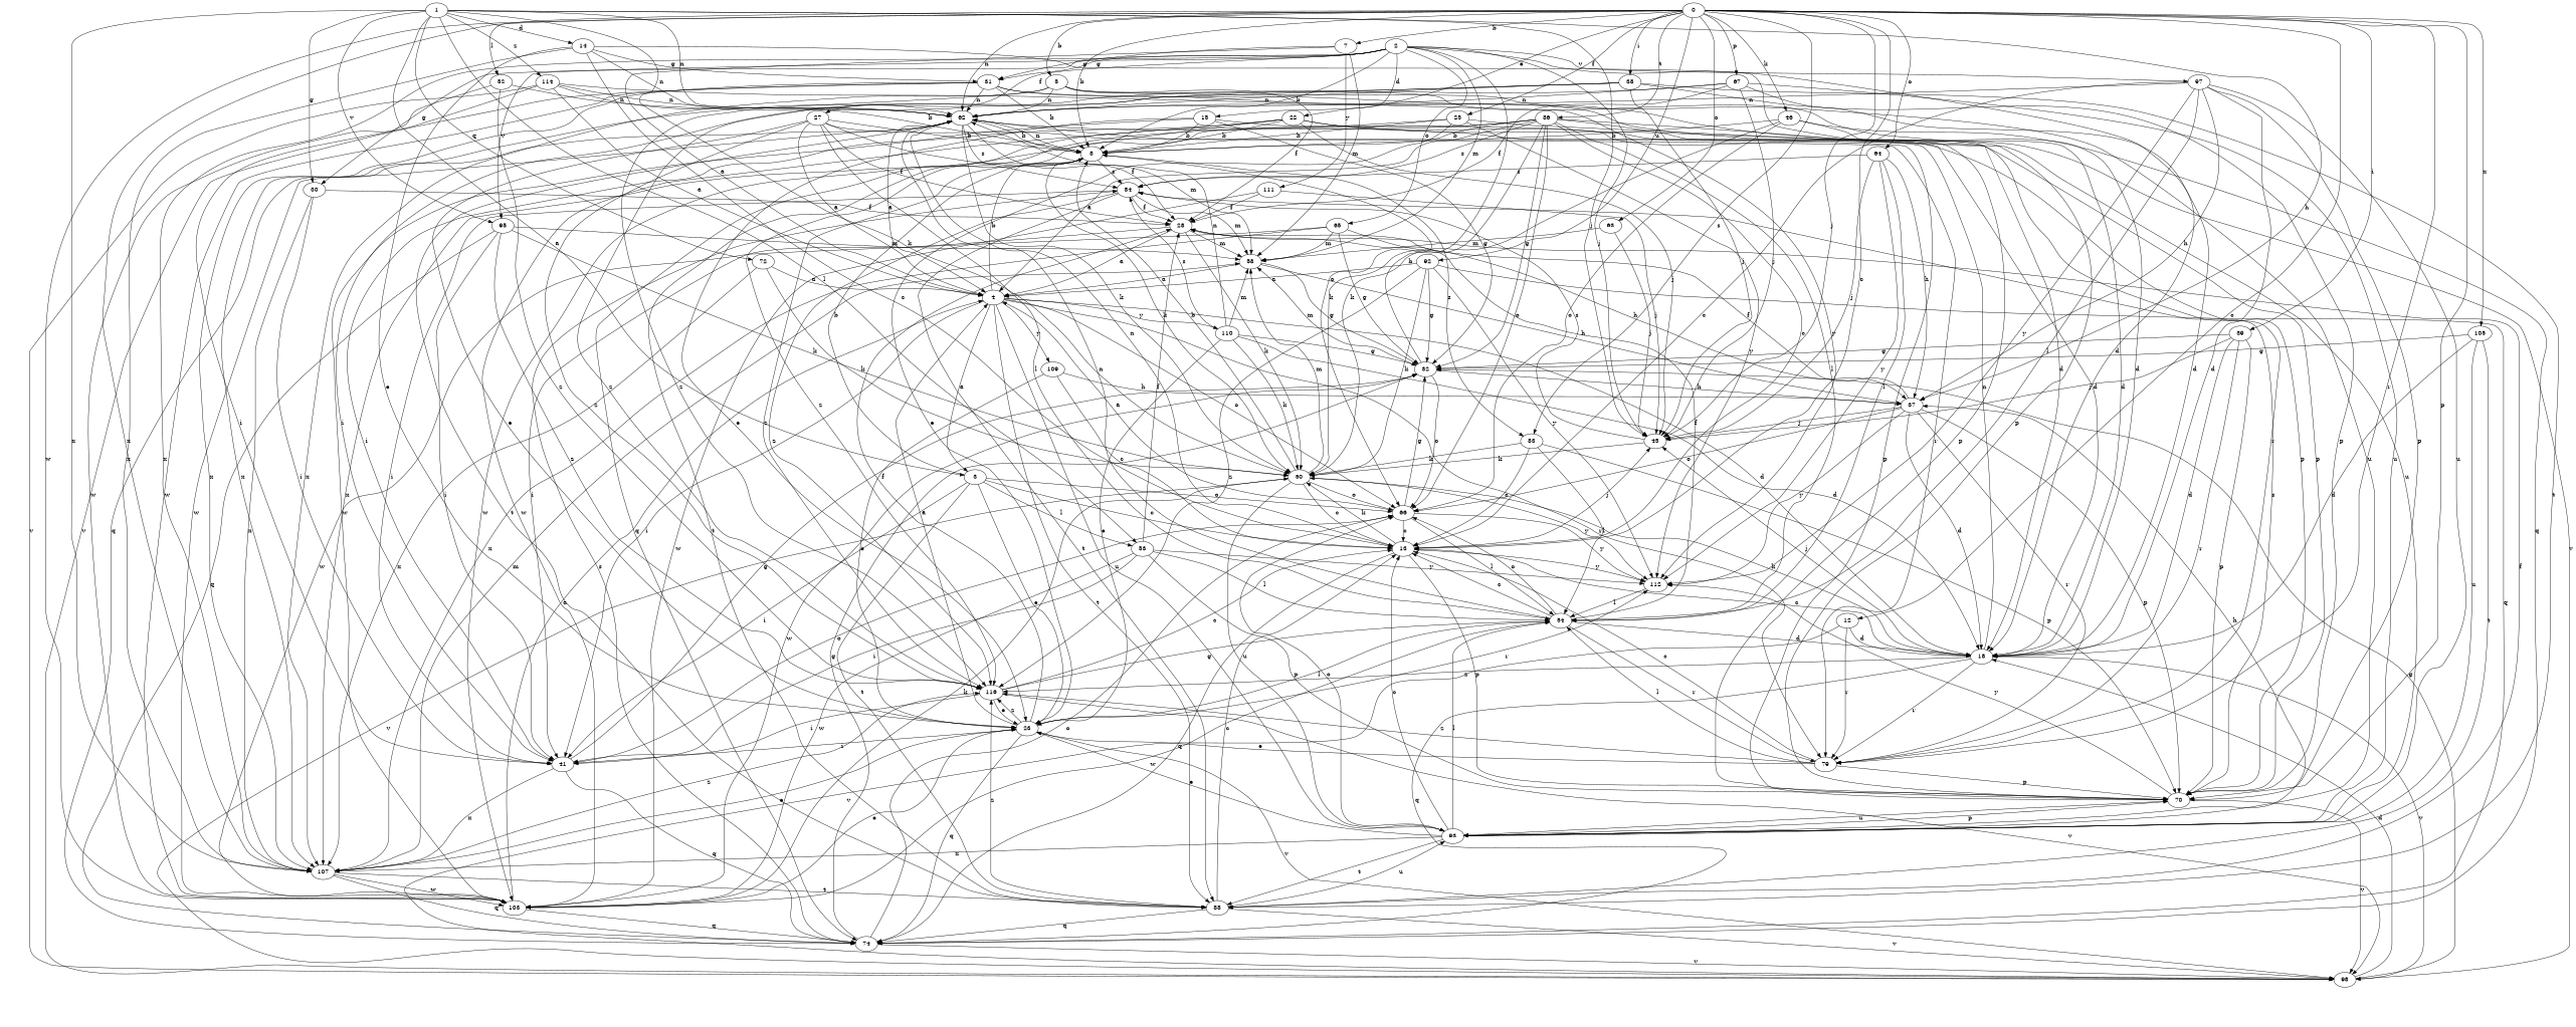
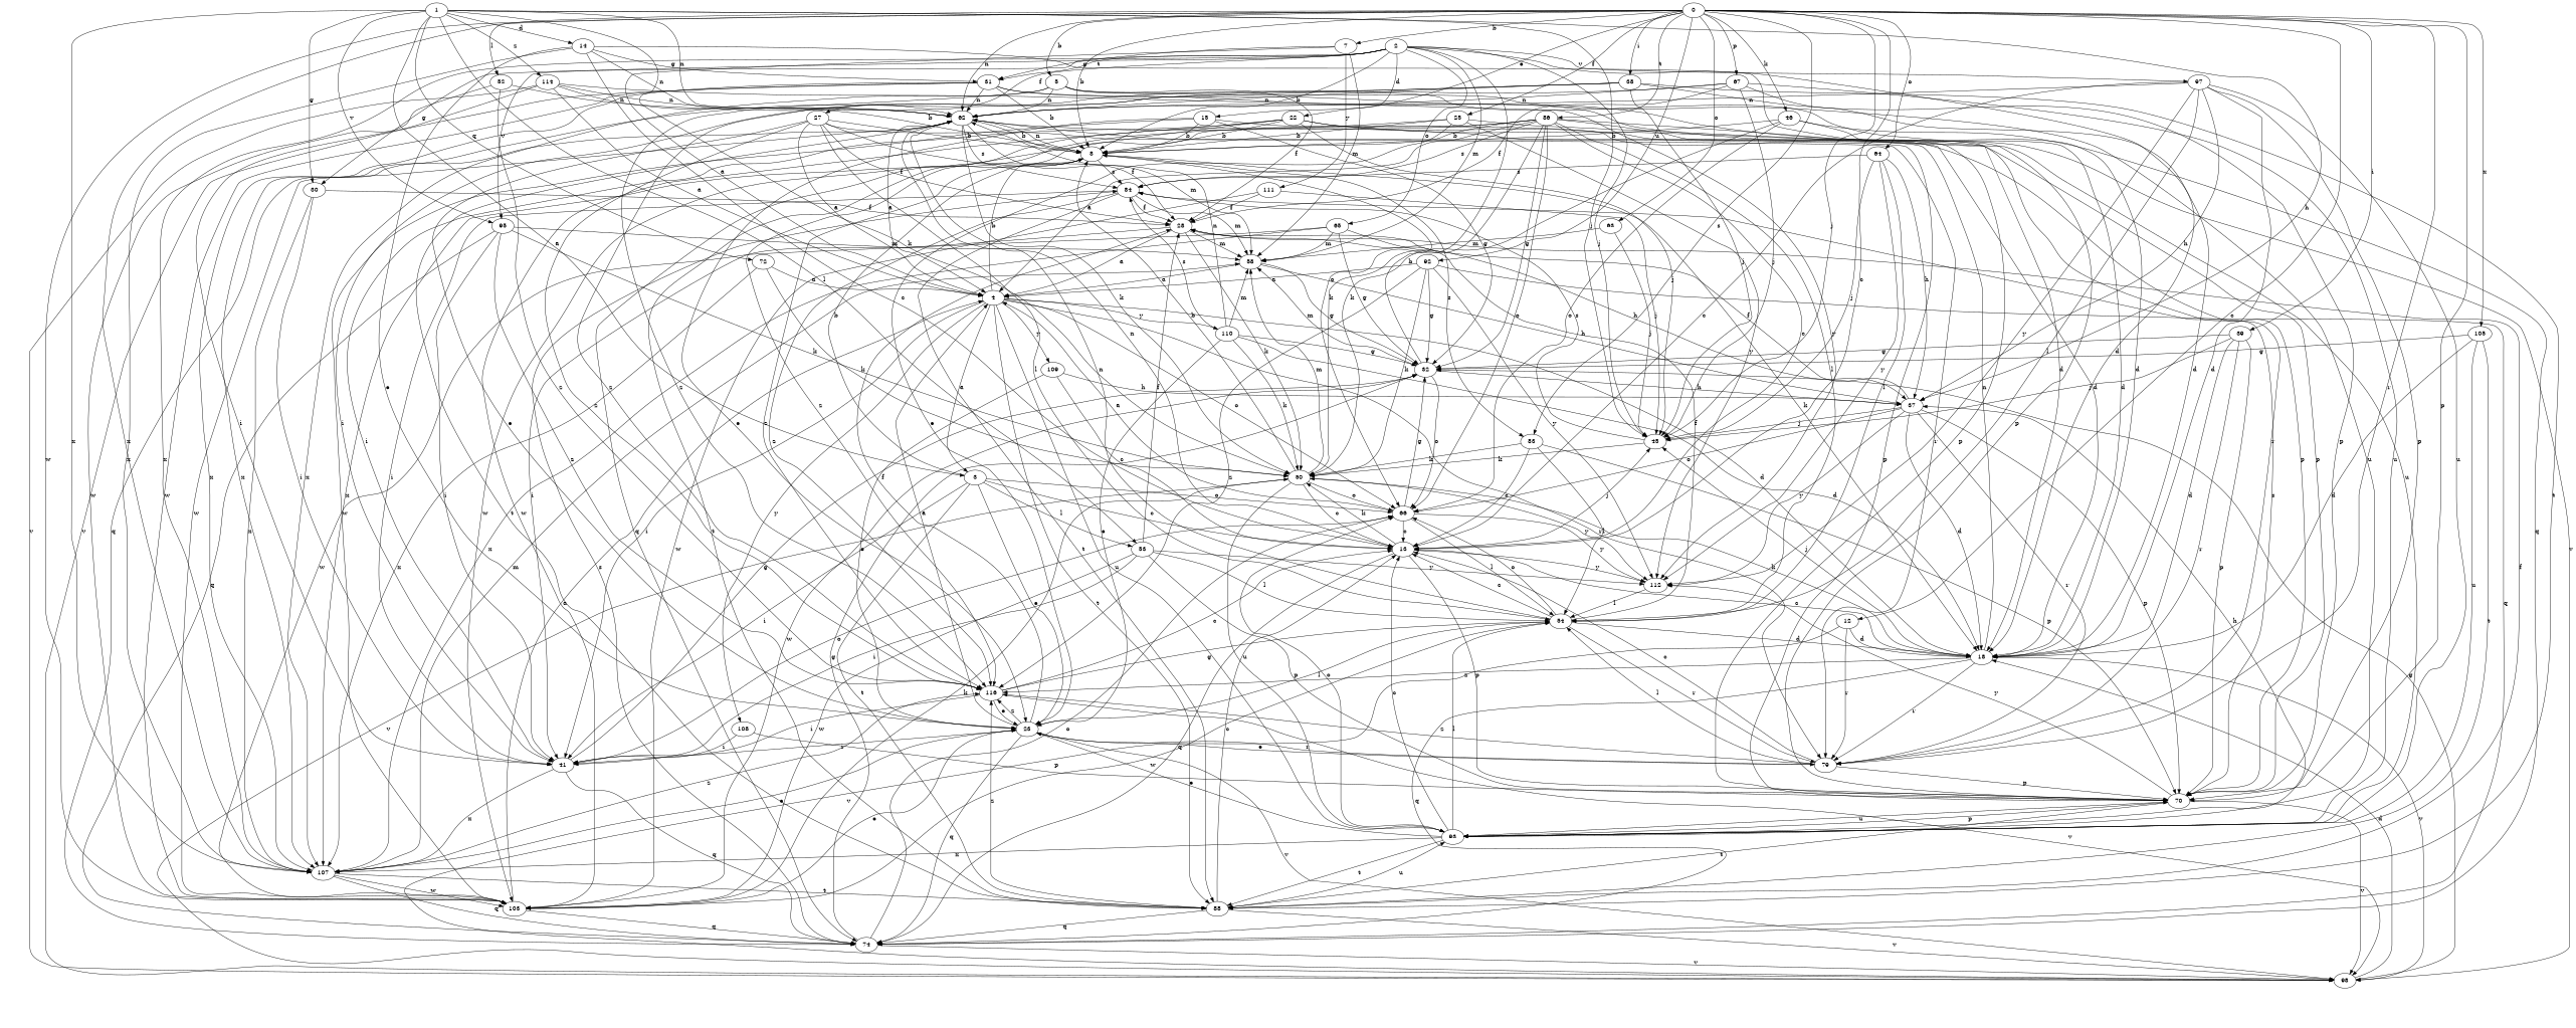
  strict digraph {
    0
    5
    7
    8
    12
    13
    22
    25
    38
    39
    45
    46
    52
    62
    63
    64
    67
    70
    79
    83
    86
    92
    103
    105
    107
    18
    93
    28
    116
    31
    58
    4
    111
    50
    88
    84
    98
    74
    112
    41
    23
    32
    66
    37
    54
    1
    3
    14
    30
    53
    72
    95
    114
    2
    15
    27
    65
    97
+   108
    109
    110
    0 -> 5 [label=b]
    0 -> 7 [label=b]
    0 -> 8 [label=b]
    0 -> 12 [label=c]
    0 -> 13 [label=c]
    0 -> 22 [label=e]
    0 -> 25 [label=f]
    0 -> 38 [label=i]
    0 -> 39 [label=i]
    0 -> 45 [label=j]
    0 -> 46 [label=k]
    0 -> 52 [label=l]
    0 -> 62 [label=n]
    0 -> 63 [label=o]
    0 -> 64 [label=o]
    0 -> 67 [label=p]
    0 -> 70 [label=p]
    0 -> 79 [label=r]
    0 -> 83 [label=s]
    0 -> 86 [label=t]
    0 -> 92 [label=u]
    0 -> 103 [label=w]
    0 -> 105 [label=x]
    0 -> 107 [label=x]
    5 -> 62 [label=n]
    5 -> 107 [label=x]
    5 -> 18 [label=d]
    5 -> 93 [label=u]
    5 -> 28 [label=f]
    5 -> 116 [label=z]
    7 -> 31 [label=g]
    7 -> 58 [label=m]
    7 -> 4 [label=a]
    7 -> 111 [label=y]
    8 -> 62 [label=n]
    8 -> 83 [label=s]
    8 -> 116 [label=z]
-   8 -> 50 [label=k]
+   8 -> 18 [label=k]
    8 -> 88 [label=t]
    8 -> 84 [label=s]
    12 -> 79 [label=r]
    12 -> 18 [label=d]
    12 -> 98 [label=v]
    13 -> 45 [label=j]
    13 -> 62 [label=n]
    13 -> 70 [label=p]
    13 -> 50 [label=k]
    13 -> 74 [label=q]
    13 -> 112 [label=y]
    22 -> 8 [label=b]
    22 -> 45 [label=j]
    22 -> 70 [label=p]
    22 -> 103 [label=w]
    22 -> 93 [label=u]
    22 -> 116 [label=z]
    22 -> 41 [label=i]
    25 -> 8 [label=b]
    25 -> 79 [label=r]
    25 -> 107 [label=x]
    25 -> 112 [label=y]
    25 -> 23 [label=e]
    38 -> 45 [label=j]
    38 -> 62 [label=n]
    38 -> 70 [label=p]
    38 -> 107 [label=x]
    38 -> 116 [label=z]
    38 -> 88 [label=t]
    39 -> 45 [label=j]
    39 -> 70 [label=p]
    39 -> 79 [label=r]
    39 -> 18 [label=d]
    39 -> 32 [label=g]
    45 -> 50 [label=k]
    45 -> 84 [label=s]
    46 -> 8 [label=b]
    46 -> 18 [label=d]
    46 -> 50 [label=k]
    46 -> 74 [label=q]
    46 -> 66 [label=o]
    52 -> 62 [label=n]
    52 -> 103 [label=w]
    52 -> 116 [label=z]
    62 -> 8 [label=b]
    62 -> 70 [label=p]
    62 -> 103 [label=w]
    62 -> 28 [label=f]
    62 -> 4 [label=a]
    62 -> 50 [label=k]
    62 -> 88 [label=t]
    62 -> 84 [label=s]
    62 -> 74 [label=q]
    63 -> 45 [label=j]
    63 -> 58 [label=m]
    64 -> 45 [label=j]
    64 -> 84 [label=s]
    64 -> 112 [label=y]
    64 -> 37 [label=h]
    64 -> 54 [label=l]
    67 -> 45 [label=j]
    67 -> 62 [label=n]
    67 -> 18 [label=d]
    67 -> 93 [label=u]
    67 -> 28 [label=f]
    67 -> 41 [label=i]
    70 -> 93 [label=u]
+   70 -> 88 [label=t]
    70 -> 84 [label=s]
    70 -> 98 [label=v]
    70 -> 112 [label=y]
    79 -> 13 [label=c]
    79 -> 70 [label=p]
    79 -> 116 [label=z]
    79 -> 23 [label=e]
    79 -> 54 [label=l]
    83 -> 13 [label=c]
    83 -> 70 [label=p]
    83 -> 50 [label=k]
    83 -> 54 [label=l]
    86 -> 8 [label=b]
    86 -> 13 [label=c]
    86 -> 103 [label=w]
    86 -> 18 [label=d]
    86 -> 4 [label=a]
    86 -> 50 [label=k]
    86 -> 84 [label=s]
    86 -> 98 [label=v]
    86 -> 74 [label=q]
    86 -> 32 [label=g]
    86 -> 66 [label=o]
    86 -> 54 [label=l]
    92 -> 116 [label=z]
    92 -> 4 [label=a]
    92 -> 50 [label=k]
    92 -> 74 [label=q]
    92 -> 112 [label=y]
    92 -> 32 [label=g]
    103 -> 4 [label=a]
    103 -> 50 [label=k]
    103 -> 74 [label=q]
    103 -> 23 [label=e]
    105 -> 18 [label=d]
    105 -> 93 [label=u]
    105 -> 88 [label=t]
    105 -> 32 [label=g]
    107 -> 103 [label=w]
    107 -> 116 [label=z]
    107 -> 58 [label=m]
    107 -> 88 [label=t]
    107 -> 74 [label=q]
    107 -> 23 [label=e]
    18 -> 13 [label=c]
    18 -> 45 [label=j]
    18 -> 62 [label=n]
    18 -> 79 [label=r]
    18 -> 116 [label=z]
    18 -> 50 [label=k]
    18 -> 98 [label=v]
    18 -> 74 [label=q]
    93 -> 13 [label=c]
    93 -> 70 [label=p]
    93 -> 107 [label=x]
    93 -> 88 [label=t]
    93 -> 23 [label=e]
    93 -> 66 [label=o]
    93 -> 37 [label=h]
    93 -> 54 [label=l]
    28 -> 58 [label=m]
    28 -> 4 [label=a]
    28 -> 50 [label=k]
    28 -> 41 [label=i]
    116 -> 13 [label=c]
    116 -> 98 [label=v]
    116 -> 41 [label=i]
    116 -> 23 [label=e]
    116 -> 54 [label=g]
    31 -> 8 [label=b]
    31 -> 62 [label=n]
    31 -> 70 [label=p]
    31 -> 103 [label=w]
    31 -> 107 [label=x]
    31 -> 18 [label=d]
    31 -> 98 [label=v]
    58 -> 4 [label=a]
    58 -> 32 [label=g]
    58 -> 37 [label=h]
    4 -> 8 [label=b]
    4 -> 79 [label=r]
    4 -> 18 [label=d]
    4 -> 93 [label=u]
    4 -> 88 [label=t]
    4 -> 41 [label=i]
    4 -> 66 [label=o]
    4 -> 3 [label=a]
+   4 -> 108 [label=y]
    4 -> 109 [label=y]
    4 -> 110 [label=y]
    111 -> 45 [label=j]
    111 -> 103 [label=w]
    111 -> 28 [label=f]
    50 -> 8 [label=b]
    50 -> 13 [label=c]
    50 -> 93 [label=u]
    50 -> 58 [label=m]
    50 -> 98 [label=v]
    50 -> 112 [label=y]
    50 -> 66 [label=o]
    88 -> 13 [label=c]
    88 -> 93 [label=u]
    88 -> 28 [label=f]
    88 -> 116 [label=z]
    88 -> 98 [label=v]
    88 -> 74 [label=q]
    84 -> 28 [label=f]
    84 -> 116 [label=z]
    84 -> 58 [label=m]
    84 -> 88 [label=t]
    84 -> 41 [label=i]
    98 -> 18 [label=d]
    98 -> 32 [label=g]
    74 -> 84 [label=s]
    74 -> 98 [label=v]
    74 -> 32 [label=g]
    74 -> 66 [label=o]
    112 -> 54 [label=l]
    41 -> 107 [label=x]
    41 -> 74 [label=q]
    41 -> 32 [label=g]
    41 -> 66 [label=o]
-   23 -> 112 [label=r]
+   23 -> 79 [label=r]
    23 -> 28 [label=f]
    23 -> 116 [label=z]
    23 -> 4 [label=a]
    23 -> 98 [label=v]
    23 -> 74 [label=q]
    23 -> 41 [label=i]
    23 -> 54 [label=l]
    32 -> 8 [label=b]
    32 -> 103 [label=w]
    32 -> 58 [label=m]
    32 -> 66 [label=o]
    32 -> 37 [label=h]
    66 -> 13 [label=c]
    66 -> 4 [label=a]
    66 -> 112 [label=y]
    66 -> 32 [label=g]
    66 -> 54 [label=l]
    37 -> 45 [label=j]
    37 -> 70 [label=p]
    37 -> 79 [label=r]
    37 -> 18 [label=d]
    37 -> 28 [label=f]
    37 -> 112 [label=y]
    37 -> 66 [label=o]
    54 -> 13 [label=c]
    54 -> 62 [label=n]
    54 -> 79 [label=r]
    54 -> 103 [label=w]
    54 -> 18 [label=d]
    54 -> 28 [label=f]
    54 -> 66 [label=o]
    1 -> 45 [label=j]
    1 -> 62 [label=n]
    1 -> 107 [label=x]
    1 -> 50 [label=k]
    1 -> 37 [label=h]
    1 -> 3 [label=a]
    1 -> 14 [label=d]
    1 -> 30 [label=g]
    1 -> 53 [label=l]
    1 -> 72 [label=q]
    1 -> 95 [label=v]
    1 -> 114 [label=z]
    3 -> 8 [label=b]
    3 -> 13 [label=c]
    3 -> 88 [label=t]
    3 -> 41 [label=i]
    3 -> 23 [label=e]
    3 -> 66 [label=o]
    3 -> 53 [label=l]
    14 -> 13 [label=c]
    14 -> 62 [label=n]
    14 -> 70 [label=p]
    14 -> 107 [label=x]
    14 -> 31 [label=g]
    14 -> 23 [label=e]
    30 -> 107 [label=x]
    30 -> 28 [label=f]
    30 -> 41 [label=i]
    53 -> 70 [label=p]
    53 -> 103 [label=w]
    53 -> 28 [label=f]
    53 -> 112 [label=y]
    53 -> 41 [label=i]
    53 -> 54 [label=l]
    72 -> 107 [label=x]
    72 -> 4 [label=a]
    72 -> 50 [label=k]
    95 -> 116 [label=z]
    95 -> 58 [label=m]
    95 -> 50 [label=k]
    95 -> 74 [label=q]
    95 -> 41 [label=i]
    114 -> 8 [label=b]
    114 -> 62 [label=n]
    114 -> 4 [label=a]
    114 -> 98 [label=v]
    114 -> 112 [label=y]
    114 -> 41 [label=i]
    2 -> 8 [label=b]
    2 -> 45 [label=j]
    2 -> 107 [label=x]
    2 -> 18 [label=d]
-   2 -> 31 [label=g]
+   2 -> 31 [label=t]
    2 -> 58 [label=m]
    2 -> 66 [label=o]
    2 -> 30 [label=g]
    2 -> 95 [label=v]
    2 -> 15 [label=d]
    2 -> 27 [label=f]
    2 -> 65 [label=o]
    2 -> 97 [label=v]
    15 -> 8 [label=b]
    15 -> 70 [label=p]
    15 -> 103 [label=w]
    15 -> 23 [label=e]
    15 -> 32 [label=g]
    27 -> 8 [label=b]
    27 -> 79 [label=r]
    27 -> 28 [label=f]
    27 -> 116 [label=z]
    27 -> 58 [label=m]
    27 -> 4 [label=a]
    27 -> 23 [label=e]
    27 -> 54 [label=l]
    65 -> 103 [label=w]
    65 -> 107 [label=x]
    65 -> 58 [label=m]
    65 -> 32 [label=g]
    65 -> 37 [label=h]
    97 -> 13 [label=c]
    97 -> 62 [label=n]
    97 -> 70 [label=p]
    97 -> 18 [label=d]
    97 -> 93 [label=u]
    97 -> 112 [label=y]
    97 -> 37 [label=h]
    97 -> 54 [label=l]
+   108 -> 70 [label=p]
+   108 -> 41 [label=i]
    109 -> 13 [label=c]
    109 -> 23 [label=e]
    109 -> 37 [label=h]
    110 -> 62 [label=n]
    110 -> 18 [label=d]
    110 -> 58 [label=m]
    110 -> 50 [label=k]
    110 -> 84 [label=s]
    110 -> 23 [label=e]
    110 -> 32 [label=g]
  }
